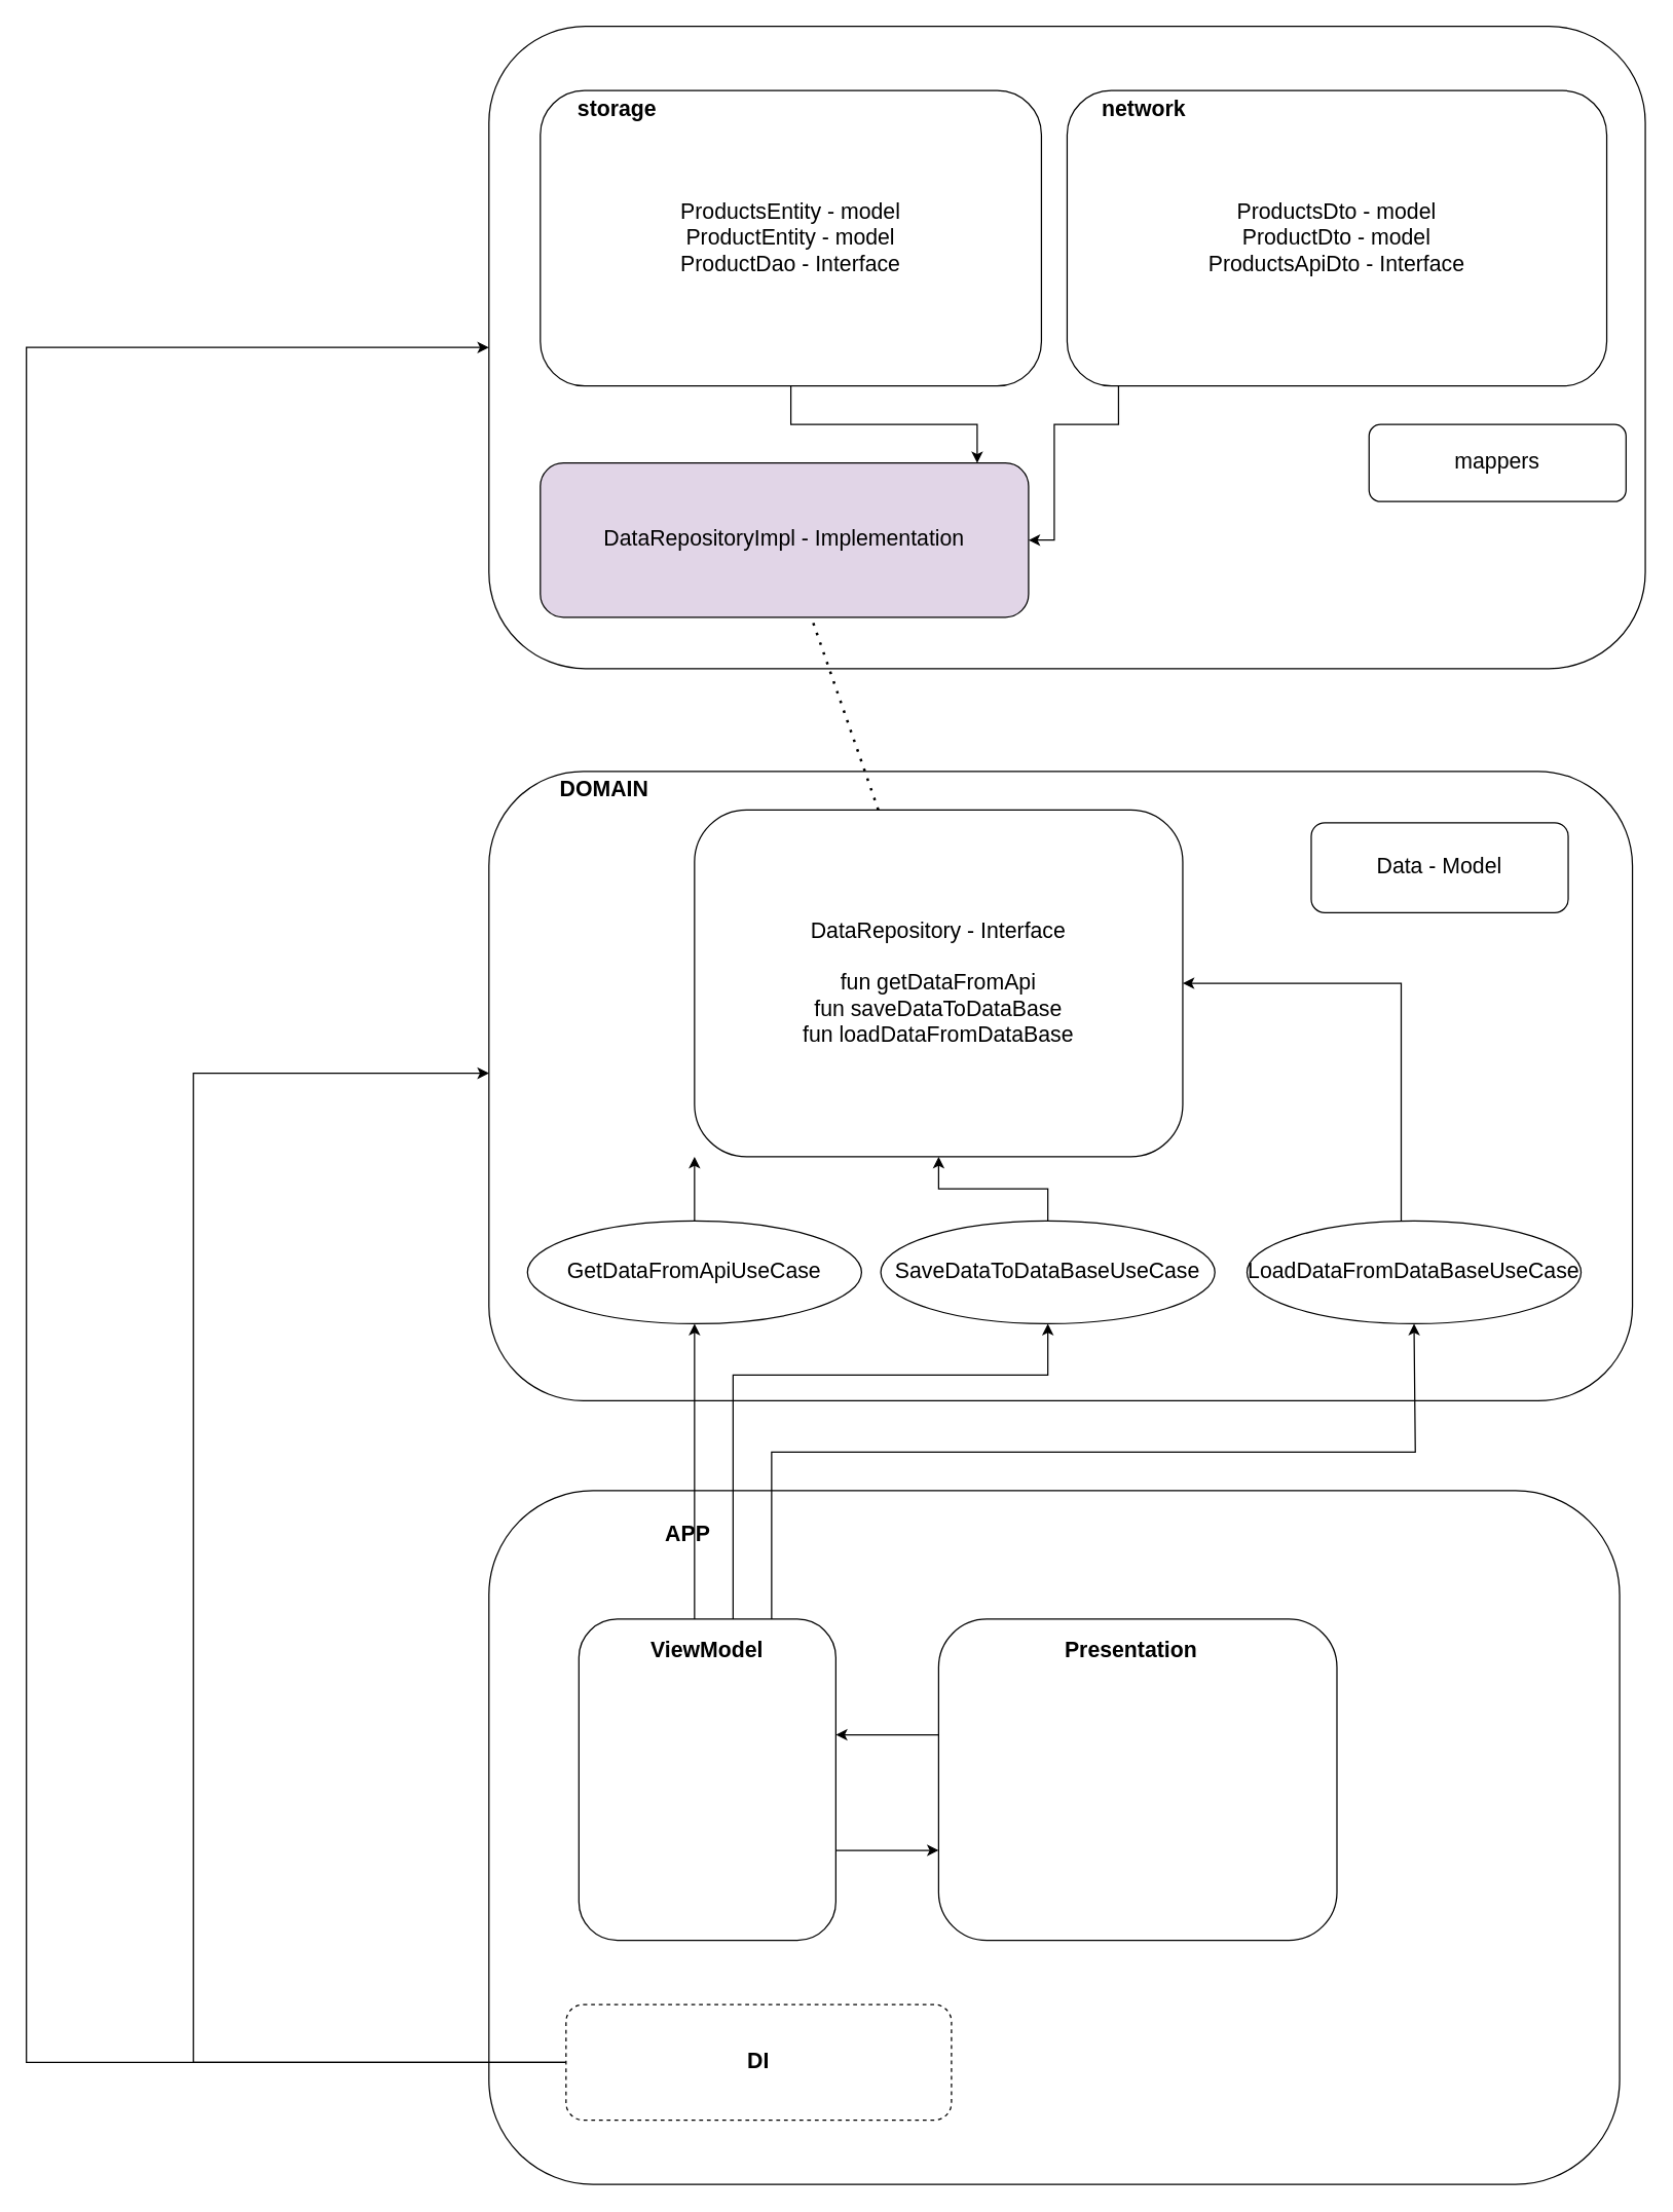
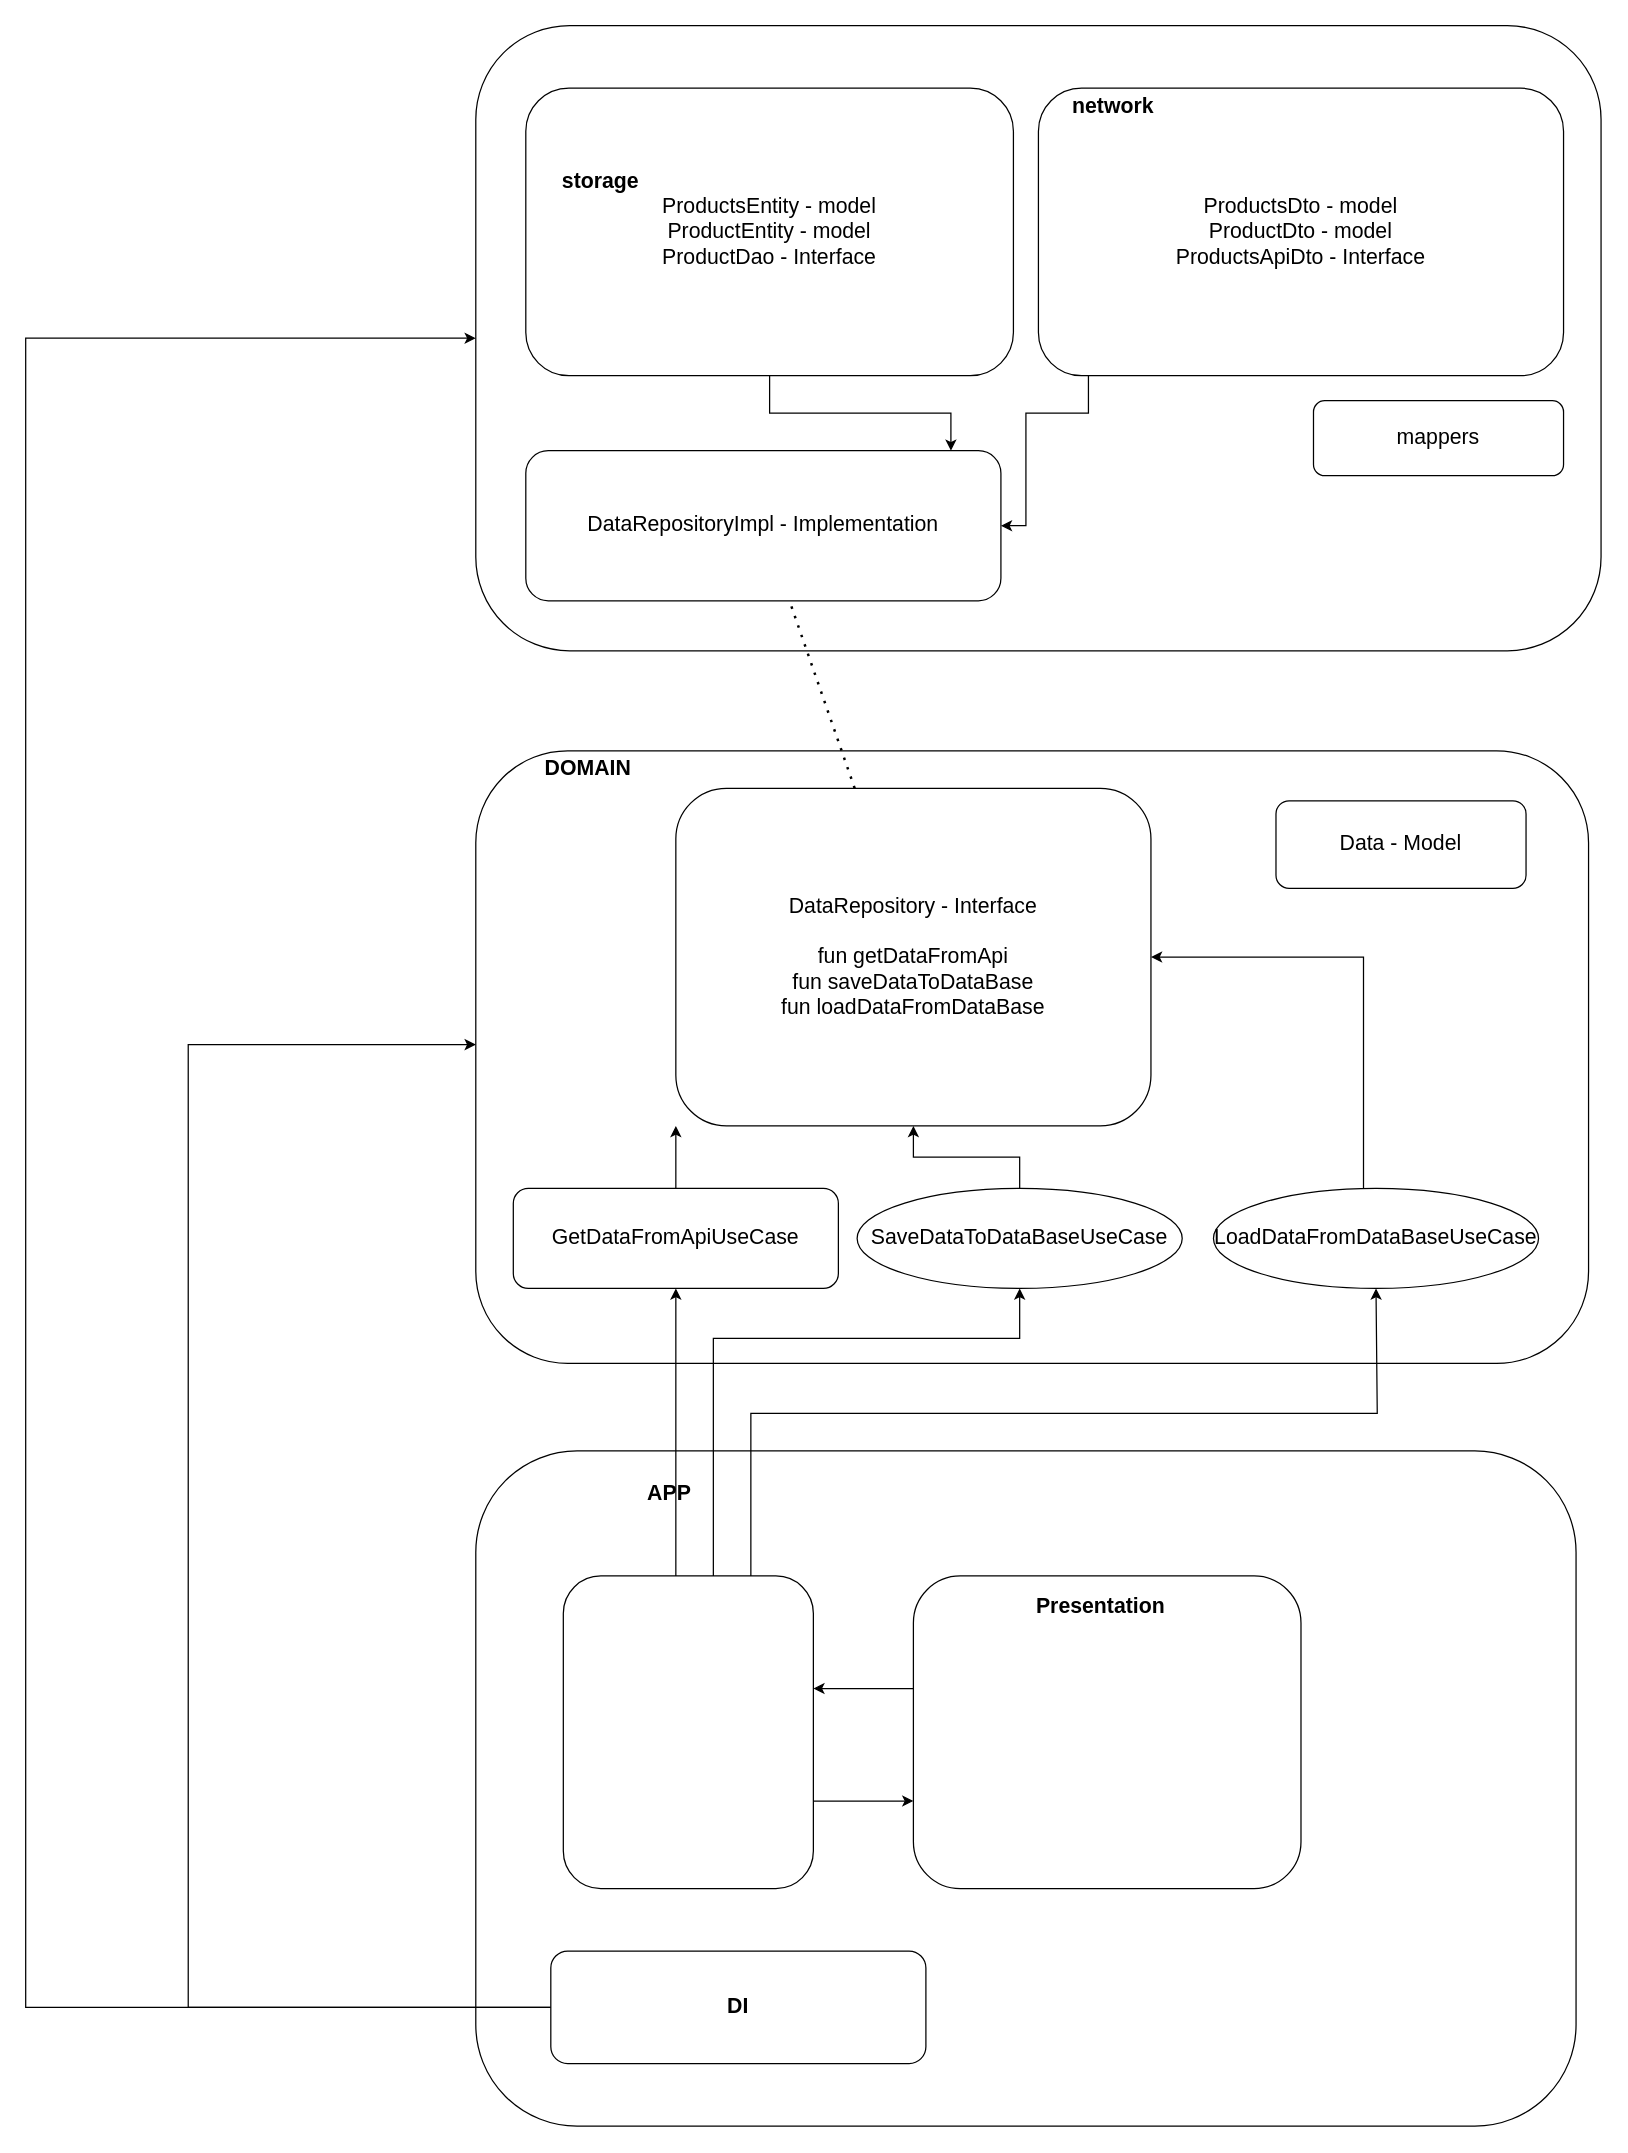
  <mxCell id="0" />
  <mxCell id="1" parent="0" />
  <mxCell id="2" value="" style="rounded=1;whiteSpace=wrap;html=1;fontSize=17;movable=0;resizable=0;rotatable=0;deletable=0;editable=0;locked=1;connectable=0;" parent="1" vertex="1"><mxGeometry x="380" y="20" width="900" height="500" as="geometry" /></mxCell>
  <mxCell id="3" value="" style="rounded=1;whiteSpace=wrap;html=1;fontSize=17;movable=0;resizable=0;rotatable=0;deletable=0;editable=0;locked=1;connectable=0;" parent="1" vertex="1"><mxGeometry x="380" y="600" width="890" height="490" as="geometry" /></mxCell>
  <mxCell id="4" value="" style="rounded=1;whiteSpace=wrap;html=1;fontSize=17;movable=0;resizable=0;rotatable=0;deletable=0;editable=0;locked=1;connectable=0;" parent="1" vertex="1"><mxGeometry x="380" y="1160" width="880" height="540" as="geometry" /></mxCell>
  <mxCell id="5" value="&lt;font style=&quot;font-size: 17px;&quot;&gt;&lt;b style=&quot;font-size: 17px;&quot;&gt;DOMAIN&lt;/b&gt;&lt;/font&gt;" style="text;html=1;align=center;verticalAlign=middle;whiteSpace=wrap;rounded=0;fontSize=17;" parent="1" vertex="1"><mxGeometry x="440" y="600" width="60" height="30" as="geometry" /></mxCell>
  <mxCell id="6" value="&lt;font style=&quot;font-size: 17px;&quot;&gt;&lt;b style=&quot;font-size: 17px;&quot;&gt;APP&lt;/b&gt;&lt;/font&gt;" style="text;html=1;align=center;verticalAlign=middle;whiteSpace=wrap;rounded=0;fontSize=17;" parent="1" vertex="1"><mxGeometry x="505" y="1180" width="60" height="30" as="geometry" /></mxCell>
  <mxCell id="7" style="edgeStyle=orthogonalEdgeStyle;rounded=0;orthogonalLoop=1;jettySize=auto;html=1;fontSize=17;" parent="1" source="11" target="14" edge="1"><mxGeometry relative="1" as="geometry"><Array as="points"><mxPoint x="680" y="1440" /><mxPoint x="680" y="1440" /></Array></mxGeometry></mxCell>
  <mxCell id="8" style="edgeStyle=orthogonalEdgeStyle;rounded=0;orthogonalLoop=1;jettySize=auto;html=1;entryX=0.5;entryY=1;entryDx=0;entryDy=0;" parent="1" source="11" target="24" edge="1"><mxGeometry relative="1" as="geometry"><Array as="points"><mxPoint x="540" y="1200" /><mxPoint x="540" y="1200" /></Array></mxGeometry></mxCell>
  <mxCell id="9" style="edgeStyle=orthogonalEdgeStyle;rounded=0;orthogonalLoop=1;jettySize=auto;html=1;entryX=0.5;entryY=1;entryDx=0;entryDy=0;" parent="1" source="11" target="29" edge="1"><mxGeometry relative="1" as="geometry"><Array as="points"><mxPoint x="570" y="1070" /><mxPoint x="815" y="1070" /></Array></mxGeometry></mxCell>
  <mxCell id="10" style="edgeStyle=orthogonalEdgeStyle;rounded=0;orthogonalLoop=1;jettySize=auto;html=1;" parent="1" source="11" edge="1"><mxGeometry relative="1" as="geometry"><mxPoint x="1100" y="1030" as="targetPoint" /><Array as="points"><mxPoint x="600" y="1130" /><mxPoint x="1101" y="1130" /><mxPoint x="1101" y="1030" /></Array></mxGeometry></mxCell>
  <mxCell id="11" value="" style="rounded=1;whiteSpace=wrap;html=1;fontSize=17;" parent="1" vertex="1"><mxGeometry x="450" y="1260" width="200" height="250" as="geometry" /></mxCell>
- <mxCell id="12" value="&lt;font style=&quot;font-size: 17px;&quot;&gt;&lt;b style=&quot;font-size: 17px;&quot;&gt;ViewModel&lt;/b&gt;&lt;/font&gt;" style="text;html=1;align=center;verticalAlign=middle;whiteSpace=wrap;rounded=0;fontSize=17;" parent="1" vertex="1"><mxGeometry x="520" y="1270" width="60" height="30" as="geometry" /></mxCell>
  <mxCell id="13" style="edgeStyle=orthogonalEdgeStyle;rounded=0;orthogonalLoop=1;jettySize=auto;html=1;fontSize=17;" parent="1" source="14" target="11" edge="1"><mxGeometry relative="1" as="geometry"><Array as="points"><mxPoint x="690" y="1350" /><mxPoint x="690" y="1350" /></Array></mxGeometry></mxCell>
  <mxCell id="14" value="" style="rounded=1;whiteSpace=wrap;html=1;fontSize=17;" parent="1" vertex="1"><mxGeometry x="730" y="1260" width="310" height="250" as="geometry" /></mxCell>
  <mxCell id="15" value="&lt;span style=&quot;font-size: 17px;&quot;&gt;&lt;b style=&quot;font-size: 17px;&quot;&gt;Presentation&lt;/b&gt;&lt;/span&gt;" style="text;html=1;align=center;verticalAlign=middle;whiteSpace=wrap;rounded=0;fontSize=17;" parent="1" vertex="1"><mxGeometry x="850" y="1270" width="60" height="30" as="geometry" /></mxCell>
  <mxCell id="16" style="edgeStyle=orthogonalEdgeStyle;rounded=0;orthogonalLoop=1;jettySize=auto;html=1;" parent="1" source="17" target="21" edge="1"><mxGeometry relative="1" as="geometry"><mxPoint x="615" y="350" as="targetPoint" /><Array as="points"><mxPoint x="615" y="330" /><mxPoint x="760" y="330" /></Array></mxGeometry></mxCell>
  <mxCell id="17" value="ProductsEntity - model&lt;div&gt;ProductEntity - model&lt;br&gt;&lt;/div&gt;&lt;div&gt;ProductDao - Interface&lt;/div&gt;" style="rounded=1;whiteSpace=wrap;html=1;fontSize=17;" parent="1" vertex="1"><mxGeometry x="420" y="70" width="390" height="230" as="geometry" /></mxCell>
  <mxCell id="18" style="edgeStyle=orthogonalEdgeStyle;rounded=0;orthogonalLoop=1;jettySize=auto;html=1;entryX=1;entryY=0.5;entryDx=0;entryDy=0;" parent="1" source="19" target="21" edge="1"><mxGeometry relative="1" as="geometry"><Array as="points"><mxPoint x="870" y="330" /><mxPoint x="820" y="330" /><mxPoint x="820" y="420" /></Array></mxGeometry></mxCell>
  <mxCell id="19" value="ProductsDto - model&lt;div&gt;ProductDto - model&lt;br&gt;&lt;/div&gt;&lt;div&gt;ProductsApiDto - Interface&lt;/div&gt;" style="rounded=1;whiteSpace=wrap;html=1;fontSize=17;" parent="1" vertex="1"><mxGeometry x="830" y="70" width="420" height="230" as="geometry" /></mxCell>
  <mxCell id="20" value="&lt;font style=&quot;font-size: 17px;&quot;&gt;&lt;b style=&quot;font-size: 17px;&quot;&gt;network&lt;/b&gt;&lt;/font&gt;" style="text;html=1;align=center;verticalAlign=middle;whiteSpace=wrap;rounded=0;fontSize=17;" parent="1" vertex="1"><mxGeometry x="860" y="70" width="60" height="30" as="geometry" /></mxCell>
- <mxCell id="21" value="DataRepositoryImpl - Implementation" style="rounded=1;whiteSpace=wrap;html=1;fontSize=17;fillColor=#e1d5e7;" parent="1" vertex="1"><mxGeometry x="420" y="360" width="380" height="120" as="geometry" /></mxCell>
+ <mxCell id="21" value="DataRepositoryImpl - Implementation" style="rounded=1;whiteSpace=wrap;html=1;fontSize=17;" parent="1" vertex="1"><mxGeometry x="420" y="360" width="380" height="120" as="geometry" /></mxCell>
  <mxCell id="22" value="DataRepository - Interface&lt;div&gt;&lt;br&gt;fun getDataFromApi&lt;div&gt;fun saveDataToDataBase&lt;/div&gt;&lt;div&gt;fun loadDataFromDataBase&lt;/div&gt;&lt;/div&gt;" style="rounded=1;whiteSpace=wrap;html=1;fontSize=17;" parent="1" vertex="1"><mxGeometry x="540" y="630" width="380" height="270" as="geometry" /></mxCell>
  <mxCell id="23" style="edgeStyle=orthogonalEdgeStyle;rounded=0;orthogonalLoop=1;jettySize=auto;html=1;" parent="1" source="24" target="22" edge="1"><mxGeometry relative="1" as="geometry"><Array as="points"><mxPoint x="550" y="875" /><mxPoint x="590" y="875" /></Array></mxGeometry></mxCell>
- <mxCell id="24" value="GetDataFromApiUseCase" style="ellipse;whiteSpace=wrap;html=1;fontSize=17;" parent="1" vertex="1"><mxGeometry x="410" y="950" width="260" height="80" as="geometry" /></mxCell>
+ <mxCell id="24" value="GetDataFromApiUseCase" style="whiteSpace=wrap;html=1;fontSize=17;rounded=1;" parent="1" vertex="1"><mxGeometry x="410" y="950" width="260" height="80" as="geometry" /></mxCell>
  <mxCell id="25" value="Data - Model" style="rounded=1;whiteSpace=wrap;html=1;fontSize=17;" parent="1" vertex="1"><mxGeometry x="1020" y="640" width="200" height="70" as="geometry" /></mxCell>
  <mxCell id="26" value="" style="endArrow=none;dashed=1;html=1;dashPattern=1 3;strokeWidth=2;rounded=0;" parent="1" source="22" target="21" edge="1"><mxGeometry width="50" height="50" relative="1" as="geometry"><mxPoint x="560" y="570" as="sourcePoint" /><mxPoint x="610" y="520" as="targetPoint" /></mxGeometry></mxCell>
- <mxCell id="27" value="&lt;b&gt;storage&lt;/b&gt;" style="text;html=1;align=center;verticalAlign=middle;whiteSpace=wrap;rounded=0;fontSize=17;" parent="1" vertex="1"><mxGeometry x="450" y="70" width="60" height="30" as="geometry" /></mxCell>
+ <mxCell id="27" value="&lt;b&gt;storage&lt;/b&gt;" style="text;html=1;align=center;verticalAlign=middle;whiteSpace=wrap;rounded=0;fontSize=17;" parent="1" vertex="1"><mxGeometry x="450" y="130" width="60" height="30" as="geometry" /></mxCell>
  <mxCell id="28" style="edgeStyle=orthogonalEdgeStyle;rounded=0;orthogonalLoop=1;jettySize=auto;html=1;" parent="1" source="29" target="22" edge="1"><mxGeometry relative="1" as="geometry" /></mxCell>
  <mxCell id="29" value="SaveDataToDataBaseUseCase" style="ellipse;whiteSpace=wrap;html=1;fontSize=17;" parent="1" vertex="1"><mxGeometry x="685" y="950" width="260" height="80" as="geometry" /></mxCell>
  <mxCell id="30" style="edgeStyle=orthogonalEdgeStyle;rounded=0;orthogonalLoop=1;jettySize=auto;html=1;entryX=1;entryY=0.5;entryDx=0;entryDy=0;" parent="1" source="31" target="22" edge="1"><mxGeometry relative="1" as="geometry"><Array as="points"><mxPoint x="1090" y="765" /></Array></mxGeometry></mxCell>
  <mxCell id="31" value="LoadDataFromDataBaseUseCase" style="ellipse;whiteSpace=wrap;html=1;fontSize=17;" parent="1" vertex="1"><mxGeometry x="970" y="950" width="260" height="80" as="geometry" /></mxCell>
- <mxCell id="32" value="mappers" style="rounded=1;whiteSpace=wrap;html=1;fontSize=17;" parent="1" vertex="1"><mxGeometry x="1065" y="330" width="200" height="60" as="geometry" /></mxCell>
+ <mxCell id="32" value="mappers" style="rounded=1;whiteSpace=wrap;html=1;fontSize=17;" parent="1" vertex="1"><mxGeometry x="1050" y="320" width="200" height="60" as="geometry" /></mxCell>
  <mxCell id="33" style="edgeStyle=orthogonalEdgeStyle;rounded=0;orthogonalLoop=1;jettySize=auto;html=1;" parent="1" source="35" edge="1"><mxGeometry relative="1" as="geometry"><mxPoint x="380" y="270" as="targetPoint" /><Array as="points"><mxPoint x="20" y="270" /></Array></mxGeometry></mxCell>
  <mxCell id="34" style="edgeStyle=orthogonalEdgeStyle;rounded=0;orthogonalLoop=1;jettySize=auto;html=1;" parent="1" source="35" edge="1"><mxGeometry relative="1" as="geometry"><mxPoint x="380" y="835" as="targetPoint" /><Array as="points"><mxPoint x="150" y="1605" /><mxPoint x="150" y="835" /></Array></mxGeometry></mxCell>
- <mxCell id="35" value="&lt;b&gt;DI&lt;/b&gt;" style="rounded=1;whiteSpace=wrap;html=1;fontSize=17;dashed=1;" parent="1" vertex="1"><mxGeometry x="440" y="1560" width="300" height="90" as="geometry" /></mxCell>
+ <mxCell id="35" value="&lt;b&gt;DI&lt;/b&gt;" style="rounded=1;whiteSpace=wrap;html=1;fontSize=17;" parent="1" vertex="1"><mxGeometry x="440" y="1560" width="300" height="90" as="geometry" /></mxCell>
